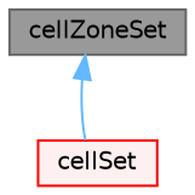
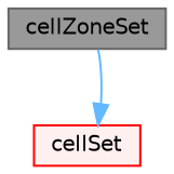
  digraph {
    node [fontname=Helvetica fontsize=10 shape=box style=filled]
    n1 [color=gray40 fillcolor=grey60 fontcolor=black height=0.2 label=cellZoneSet width=0.4]
    n2 [color=red fillcolor="#FFF0F0" height=0.2 label=cellSet width=0.4]
-   n1 -> n2 [color=steelblue1 dir=back fontname=Helvetica fontsize=10 labelfontname=Helvetica labelfontsize=10 style=solid]
+   n2 -> n1 [color=steelblue1 dir=back fontname=Helvetica fontsize=10 labelfontname=Helvetica labelfontsize=10 style=solid]
  }
